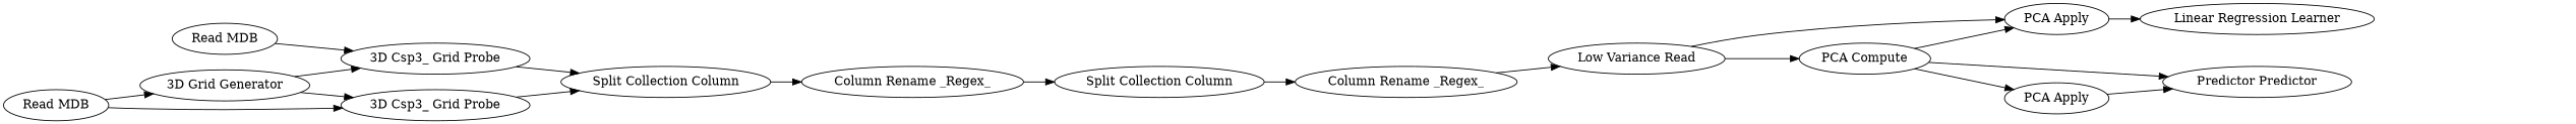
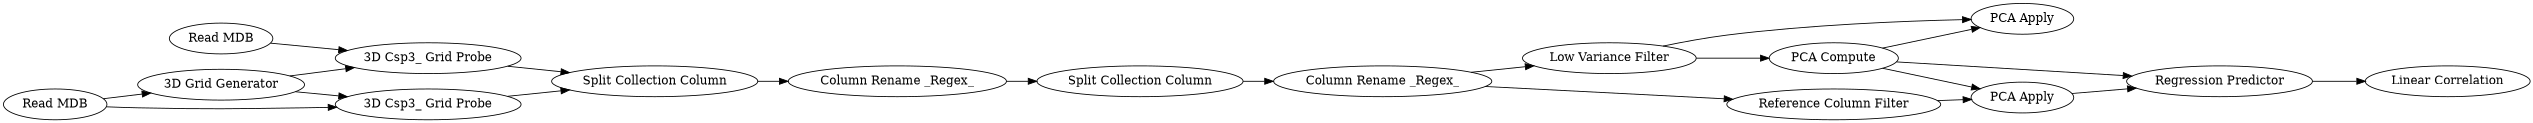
  digraph {
    rankdir=LR
    n1 [label="PCA Compute"]
    n2 [label="PCA Apply"]
    n3 [label="PCA Apply"]
-   n4 [label="Predictor Predictor"]
-   n5 [label="Linear Regression Learner"]
+   n4 [label="Regression Predictor"]
+   n6 [label="Linear Correlation"]
    n7 [label="Column Rename _Regex_"]
-   n8 [label="Low Variance Read"]
+   n8 [label="Low Variance Filter"]
+   n9 [label="Reference Column Filter"]
    n10 [label="Split Collection Column"]
    n11 [label="Column Rename _Regex_"]
    n12 [label="Split Collection Column"]
    n13 [label="Read MDB"]
    n14 [label="3D Csp3_ Grid Probe"]
    n15 [label="3D Grid Generator"]
    n16 [label="3D Csp3_ Grid Probe"]
    n17 [label="Read MDB"]
    n1 -> n2
    n1 -> n3
    n1 -> n4
    n2 -> n4
-   n3 -> n5
+   n4 -> n6
    n7 -> n8
+   n7 -> n9
    n8 -> n1
    n8 -> n3
+   n9 -> n2
    n10 -> n11
    n11 -> n12
    n12 -> n7
    n13 -> n14
    n14 -> n10
    n15 -> n14
    n15 -> n16
    n16 -> n10
    n17 -> n15
    n17 -> n16
  }
